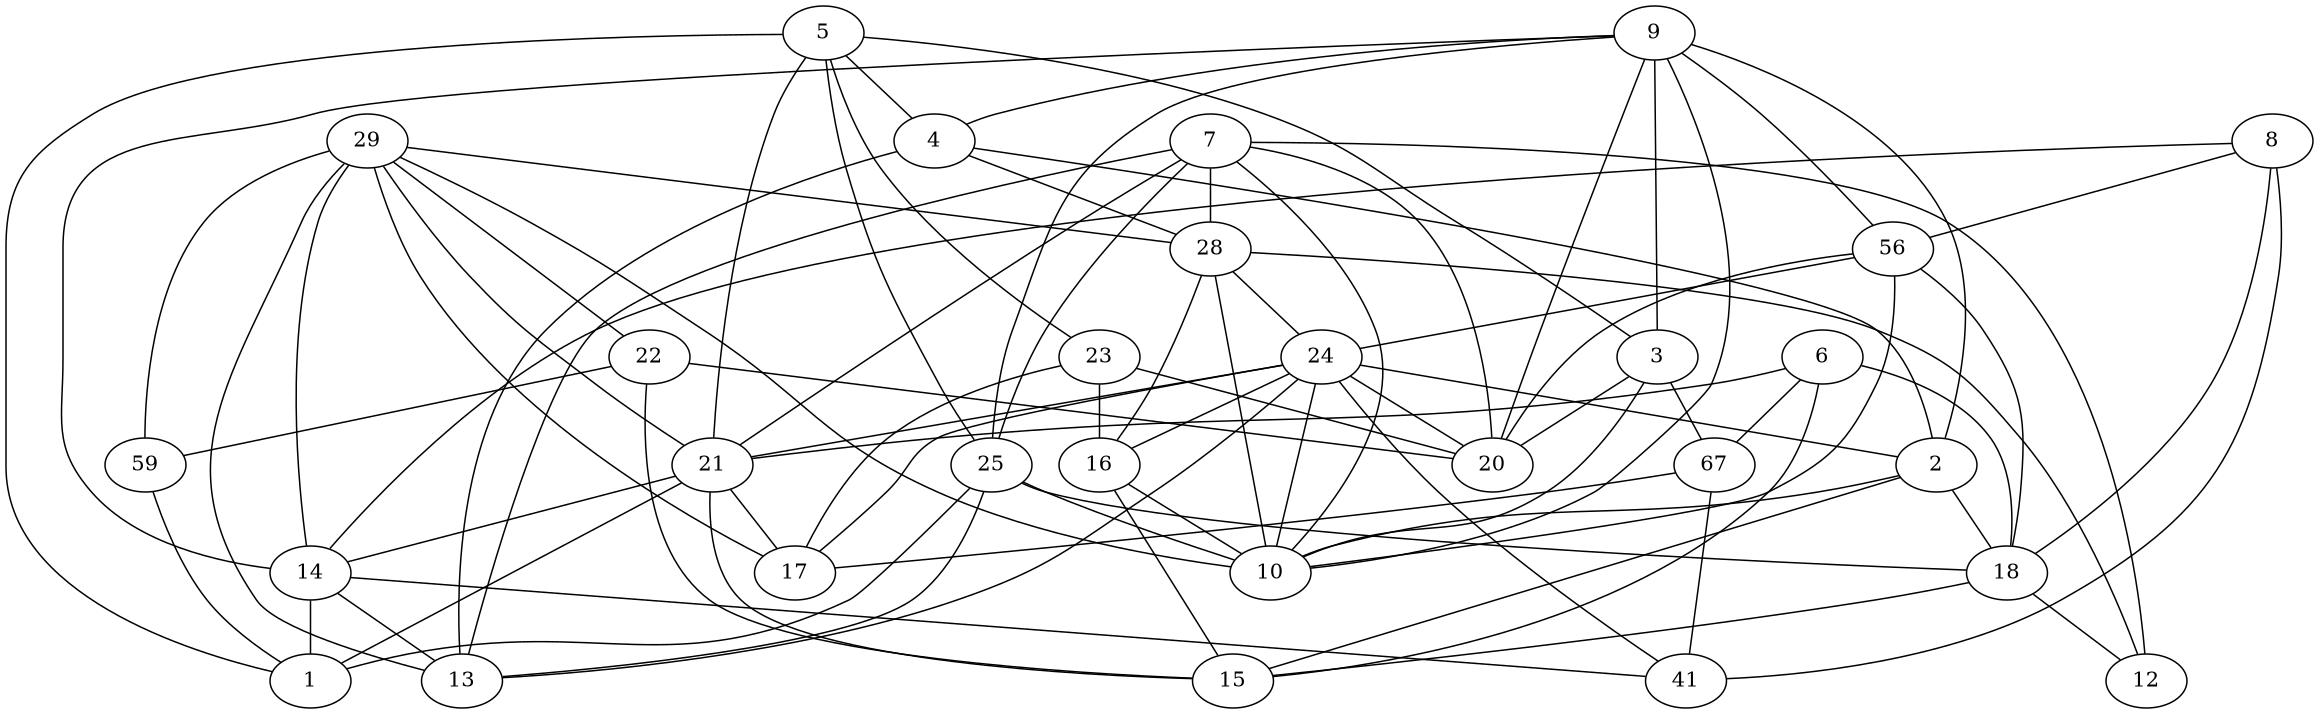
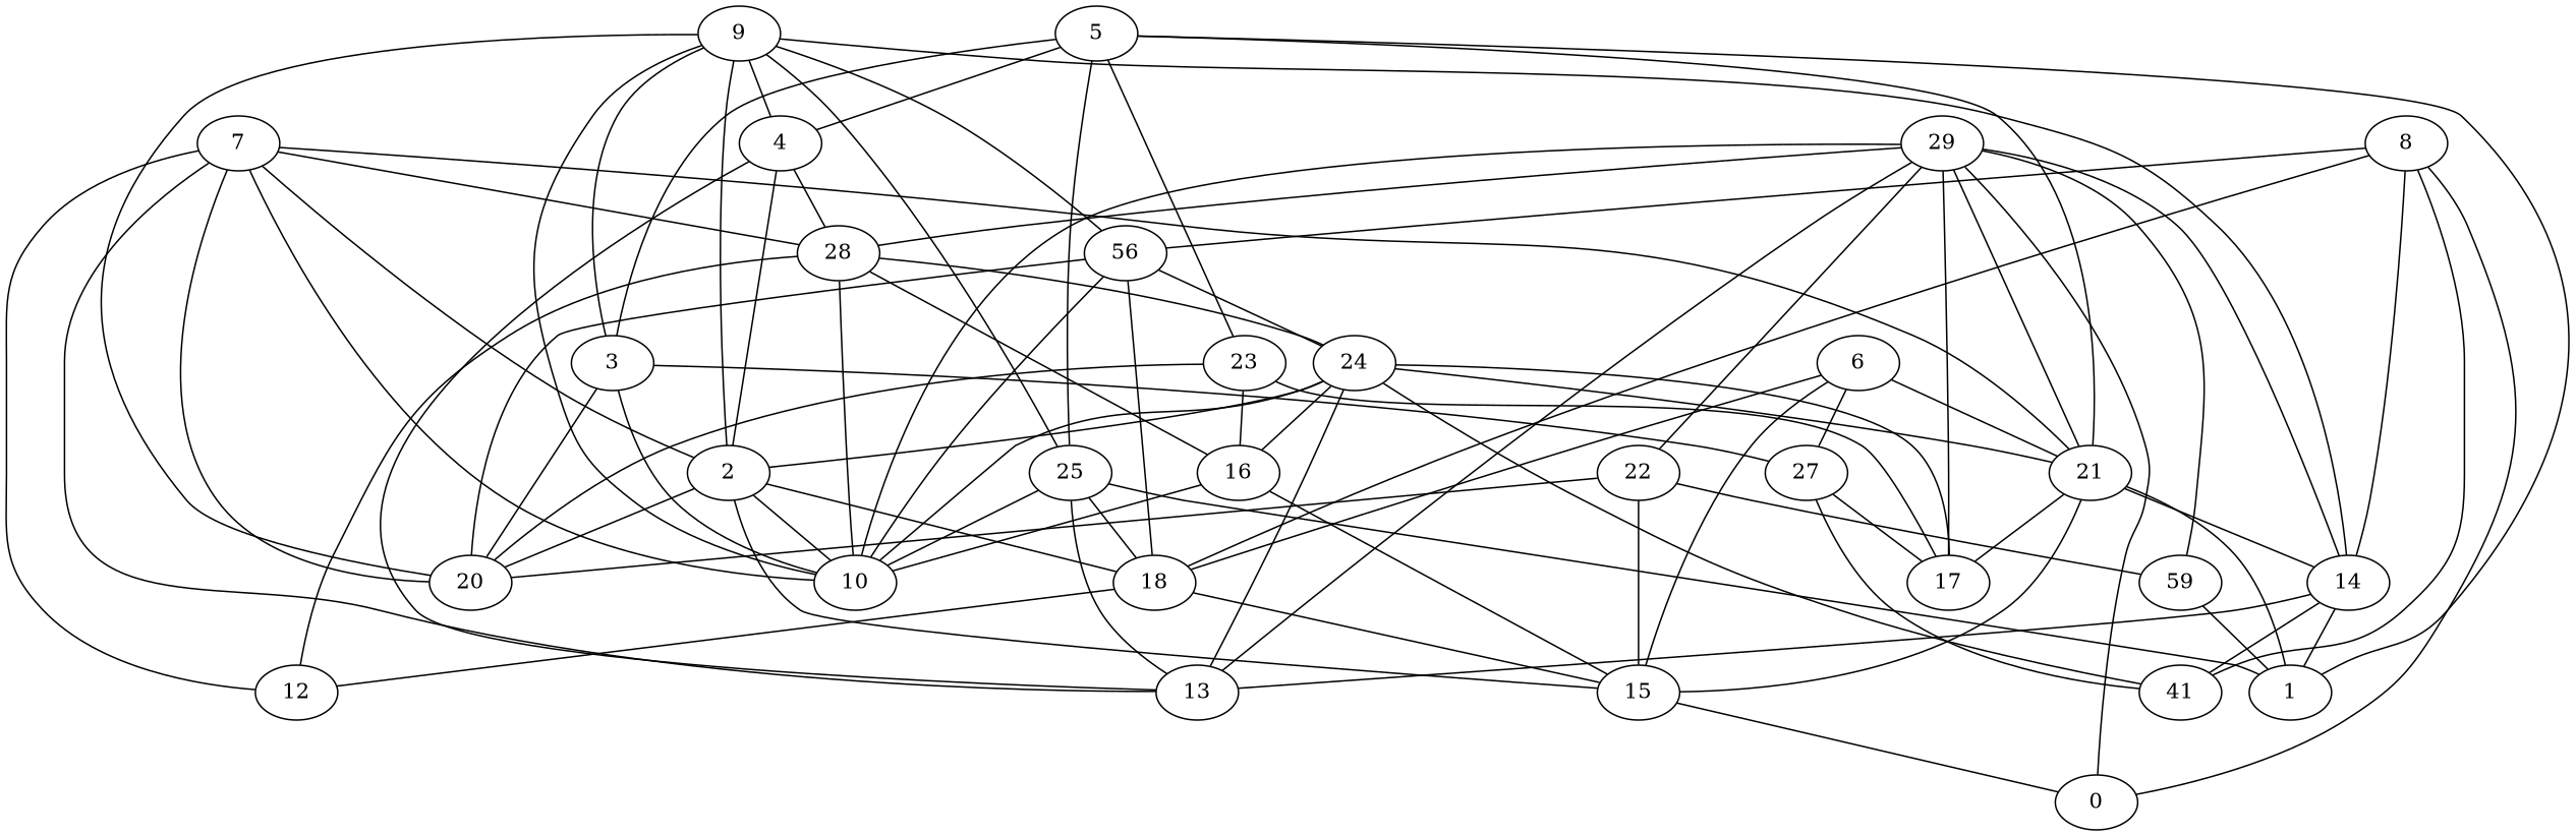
  digraph {
    edge [color=black dir=none]
    24
    20
    13
    17
    n5 [label=41]
    21
    16
    2
    10
    15
    14
    1
    22
    n14 [label=59]
+   0
    9
    4
    25
    3
    n20 [label=56]
    28
    18
-   27 [label=67]
+   27
    29
    6
    5
    23
    12
    7
    8
    subgraph sub_1 {
      24
      20
      13
      17
      n5
      21
      16
      2
      10
      15
      14
      1
      22
      n14
+     0
      9
      4
      25
      3
      n20
      28
      18
      27
      29
      6
      5
      23
      12
      7
      8
    }
-   24 -> 20
+   2 -> 20
    24 -> 13
    24 -> 17
    24 -> n5
    24 -> 21
    24 -> 16
    24 -> 2
    24 -> 10
    21 -> 17
    21 -> 15
    21 -> 14
    21 -> 1
    16 -> 10
    16 -> 15
    2 -> 10
    2 -> 15
    2 -> 18
+   15 -> 0
    14 -> 13
    14 -> n5
    14 -> 1
    22 -> 20
    22 -> 15
    22 -> n14
    n14 -> 1
    9 -> 20
    9 -> 2
    9 -> 10
    9 -> 14
    9 -> 4
    9 -> 25
    9 -> 3
    9 -> n20
    4 -> 13
    4 -> 2
    4 -> 28
    25 -> 13
    25 -> 10
    25 -> 1
    25 -> 18
    3 -> 20
    3 -> 10
    3 -> 27
    n20 -> 24
    n20 -> 20
    n20 -> 10
    n20 -> 18
    28 -> 24
    28 -> 16
    28 -> 10
    28 -> 12
    18 -> 15
    18 -> 12
    27 -> 17
    27 -> n5
    29 -> 13
    29 -> 17
    29 -> 21
    29 -> 10
    29 -> 14
    29 -> 22
    29 -> n14
+   29 -> 0
    29 -> 28
    6 -> 21
    6 -> 15
    6 -> 18
    6 -> 27
    5 -> 21
    5 -> 1
    5 -> 4
    5 -> 25
    5 -> 3
    5 -> 23
    23 -> 20
    23 -> 17
    23 -> 16
    7 -> 20
    7 -> 13
    7 -> 21
    7 -> 10
-   7 -> 25
+   7 -> 2
    7 -> 28
    7 -> 12
    8 -> n5
    8 -> 14
+   8 -> 0
    8 -> n20
    8 -> 18
  }
